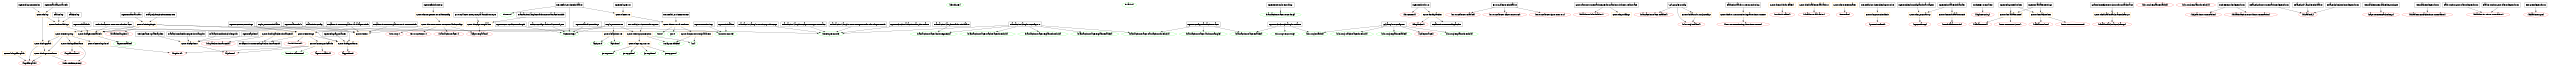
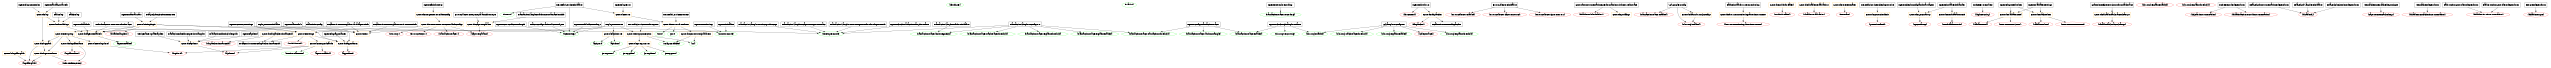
  digraph {
    node [color=black shape=box]
    "[agent_enabled]" [color=green shape=""]
    "[developer_mode]" [color=green shape=""]
    "[developer]" [color=green shape=""]
    "[monitor_mode]" [color=green shape=""]
    "[monitor_daemons]" [color=green shape=""]
    "[enabled]" [color=green shape=""]
    "[slow_sql.explain_threshold]" [color=green shape=""]
    "[slow_sql.stack_trace_threshold]" [color=green shape=""]
    "[slow_sql.explain_enabled]" [color=green shape=""]
    "[slow_sql.enabled]" [color=green shape=""]
    "[slow_sql.record_sql]" [color=green shape=""]
    "[transaction_tracer.limit_segments]" [color=green shape=""]
    "[transaction_tracer.stack_trace_threshold]" [color=green shape=""]
    "[transaction_tracer.explain_threshold]" [color=green shape=""]
    "[transaction_tracer.explain_enabled]" [color=green shape=""]
    "[transaction_tracer.transaction_threshold]" [color=green shape=""]
    "[transaction_tracer.record_sql]" [color=green shape=""]
    "[transaction_tracer.random_sample]" [color=green shape=""]
    "[transaction_tracer.enabled]" [color=green shape=""]
    "[license_key]" [color=green shape=""]
    "[ssl]" [color=green shape=""]
    "[verify_certificate]" [color=green shape=""]
    "[api_host]" [color=green shape=""]
    "[api_port]" [color=green shape=""]
    "[proxy_host]" [color=green shape=""]
    "[proxy_port]" [color=green shape=""]
    "[proxy_user]" [color=green shape=""]
    "[proxy_pass]" [color=green shape=""]
    "[host]" [color=green shape=""]
    "[port]" [color=green shape=""]
    "[timeout]" [color=green shape=""]
    "{agent_enabled}" [color=red shape=""]
    "{force_send}" [color=red shape=""]
    "{error_collector.enabled}" [color=red shape=""]
    "{error_collector.capture_source}" [color=red shape=""]
    "{error_collector.ignore_errors}" [color=red shape=""]
    "{disable_mobile_headers}" [color=red shape=""]
    "{collect_traces}" [color=red shape=""]
    "{transaction_tracer.enabled}" [color=red shape=""]
    "{capture_params}" [color=red shape=""]
    "{browser_monitoring.auto_instrument}" [color=red shape=""]
    "{multi_threaded}" [color=red shape=""]
    "{disable_serialization}" [color=red shape=""]
    "{textmate}" [color=red shape=""]
    "{post_size_limit}" [color=red shape=""]
    "{sync_startup}" [color=red shape=""]
    "{send_data_on_exit}" [color=red shape=""]
    "{log_level}" [color=red shape=""]
    "{log_file_path}" [color=red shape=""]
    "{log_file_name}" [color=red shape=""]
    "{high_security}" [color=red shape=""]
    "{apdex_t}" [color=red shape=""]
    "{dispatcher_instance_id}" [color=red shape=""]
    "{dispatcher}" [color=red shape=""]
    "{app_name}" [color=red shape=""]
    "{validate_seed}" [color=red shape=""]
    "{NR_VALIDATE_SEED}" [color=red shape=""]
    "{validate_token}" [color=red shape=""]
    "{NR_VALIDATE_TOKEN}" [color=red shape=""]
    "{disable_backtrace_cleanup}" [color=red shape=""]
    "{slow_sql.enabled}" [color=red shape=""]
    "{slow_sql.explain_enabled}" [color=red shape=""]
    "{slow_sql.explain_threshold}" [color=red shape=""]
    "{skip_ar_instrumentation}" [color=red shape=""]
    "{disable_activerecord_instrumentation}" [color=red shape=""]
    "{disable_dj}" [color=red shape=""]
    "{capture_memcache_keys}" [color=red shape=""]
    "{disable_memcache_instrumentation}" [color=red shape=""]
    "{disable_view_instrumentation}" [color=red shape=""]
    "{disable_resque}" [color=red shape=""]
    "{multi_homed}" [color=red shape=""]
    "{NEW_RELIC_LOG}" [color=red shape=""]
    "{slow_sql*}" [color=red shape=""]
    "{error_collector*}" [color=red shape=""]
    "{transaction_tracer*}" [color=red shape=""]
    "{disable_samplers}" [color=red shape=""]
    "Control#init_plugin" [color=orange]
    "Control#agent_enabled?" [color=orange]
    "Control#settings" [color=orange]
    "Control#setup_log" [color=orange]
    "Control#env" [color=orange]
    "Control#merge_defaults" [color=orange]
    "LocalEnvironment#dispatcher_instance_id"
    "Control#app_names" [color=orange]
    "Control#set_log_level!" [color=orange]
    "Control#log_path" [color=orange]
    "Control#log_to_stdout?" [color=orange]
    "Control#log_file_name" [color=orange]
    "Control#apdex_t" [color=orange]
    "Control#capture_params" [color=orange]
    "Control#browser_monitoring_auto_instrument?" [color=orange]
    "Control#multi_threaded?" [color=orange]
    "Control#disable_serialization?" [color=orange]
    "Control#use_textmate?" [color=orange]
    "Control#post_size_limit" [color=orange]
    "Control#sync_startup" [color=orange]
    "Control#send_data_on_exit" [color=orange]
    "Control#dispatcher_instance_id" [color=orange]
    "Control#dispatcher" [color=orange]
    "LocalEnvironment#dispatcher"
    "Control#validate_seed" [color=orange]
    n102 [color=orange label="Control#stack_token"]
    "Control#log_file_path" [color=orange]
    "Control#disable_backtrace_cleanup?" [color=orange]
    "Control#has_slow_sql_config?" [color=orange]
    "Control#api_server" [color=orange]
    "Control#proxy_server" [color=orange]
    "Control#server_from_host" [color=orange]
    "Control#convert_to_ip_address" [color=orange]
    "Control#remove_server_controlled_configs" [color=orange]
    "Control#http_connection" [color=orange]
    "Control#server" [color=orange]
    "Control#merge_server_side_config" [color=orange]
    "Control#should_log?" [color=orange]
    "Control#log!" [color=orange]
    "Control#profiling?" [color=orange]
    "LocalEnvironment#gather_ar_adapter_info"
    "LocalEnvironment#gather_environment_info"
    "Agent#initialize"
    "Agent#after_fork"
    "Agent#disabled?"
    "Agent#shutdown"
-   "Agent#has_license_key?"
+   "Agent#has_license_key?" [label="Agent#mobile_license_key?"]
    "Agent#correct_license_length"
    "Agent#apdex_f"
    "Agent#check_config_and_start_agent"
    "Agent#install_exit_handler"
    "Agent#log_app_names"
    "Agent#connect_settings"
    "Agent#log_seed_token"
    "Agent#log_error"
    "Agent#monitoring?"
    "Agent#check_trasaction_sampler_status"
    "Agent#check_sql_sampler_status"
    "Agent#config_transaction_tracer"
    "Agent#set_sql_recording!"
    "Agent#already_started?"
    "Agent#log_connection"
    "Agent#manual_start"
    "MethodTracer#remove_method_tracer"
    "ErrorCollector#initialize"
    "ErrorCollector#request_params_from_opts"
    "ControllerInstrumentation#perform_action_with_newrelic_trace"
    "NewRelicService#initialize"
    "NewRelicService#check_post_size"
    "NewRelicService#connect"
    "NewRelicService#send_request"
    "SqlSampler#configure!"
    "SqlSqmpler.config"
    "TransactionSampler#configure!"
    "TransactionSampler#notice_push_scope"
    "TransactionSampler#capture_segment_trace"
    "TransactionSampler#store_segment_for_developer_mode"
    n154 [label="NoticeError#collect"]
    "BeaconConfiguration#license_bytes"
    "ActiveRecord#depends_on"
    "DelayedJobInstrumentation#depends_on"
    "Memcache#memcache_key_snippet"
    "Memcache#depends_on"
    "Rails::ActionController#depends_on"
    "Rails3::ActionController#depends_on"
    "Resque#depends_on"
    "DelayedJobSampler#initialize"
    "DelayedJobInjection#depends_on"
    "MetricFrame.update_apdex"
    "TranactionInfo#force_persist_sample?"
    "TranactionInfo#include_guid?"
    "TransactionSampleBuilder#initialize"
    "TransactionSampleBuilder#set_transaction_info"
    "Rails#install_browser_monitoring"
    "Rails#log!"
    "Rails3#log!"
    "CollectionHelper#strip_nr_from_backtrace"
    "Deployments#initialize"
    "Agent#validate_settings"
    "Agent#finish_setup"
    "Rails#init_config"
    "DelayedJobInjection#executes"
    "Deployments#run"
    "Control#init_plugin" -> "{disable_samplers}"
    "Control#init_plugin" -> "Control#agent_enabled?"
    "Control#init_plugin" -> "Control#settings"
    "Control#init_plugin" -> "Control#setup_log"
    "Control#init_plugin" -> "Control#env"
    "Control#agent_enabled?" -> "[agent_enabled]"
    "Control#settings" -> "{multi_homed}"
    "Control#settings" -> "Control#merge_defaults"
    "Control#settings" -> "LocalEnvironment#dispatcher_instance_id"
    "Control#settings" -> "Control#app_names"
    "Control#setup_log" -> "Control#set_log_level!"
    "Control#setup_log" -> "Control#log_path"
    "Control#setup_log" -> "Control#log_to_stdout?"
    "Control#setup_log" -> "Control#log_file_name"
    "Control#merge_defaults" -> "[monitor_daemons]"
    "Control#merge_defaults" -> "{agent_enabled}"
    "Control#merge_defaults" -> "{log_level}"
    "Control#merge_defaults" -> "{apdex_t}"
    "Control#app_names" -> "{app_name}"
    "Control#set_log_level!" -> "{log_level}"
    "Control#log_path" -> "{log_file_path}"
    "Control#log_path" -> "Control#log_to_stdout?"
    "Control#log_to_stdout?" -> "{log_file_path}"
    "Control#log_to_stdout?" -> "{NEW_RELIC_LOG}"
    "Control#log_file_name" -> "{log_file_name}"
    "Control#log_file_name" -> "{NEW_RELIC_LOG}"
    "Control#apdex_t" -> "{apdex_t}"
    "Control#capture_params" -> "{capture_params}"
    "Control#browser_monitoring_auto_instrument?" -> "{browser_monitoring.auto_instrument}"
    "Control#multi_threaded?" -> "{multi_threaded}"
    "Control#disable_serialization?" -> "{disable_serialization}"
    "Control#use_textmate?" -> "{textmate}"
    "Control#post_size_limit" -> "{post_size_limit}"
    "Control#sync_startup" -> "{sync_startup}"
    "Control#send_data_on_exit" -> "{send_data_on_exit}"
    "Control#dispatcher_instance_id" -> "{dispatcher_instance_id}"
    "Control#dispatcher_instance_id" -> "LocalEnvironment#dispatcher_instance_id"
    "Control#dispatcher" -> "{dispatcher}"
    "Control#dispatcher" -> "LocalEnvironment#dispatcher"
    "Control#validate_seed" -> "{validate_seed}"
    "Control#validate_seed" -> "{NR_VALIDATE_SEED}"
    n102 -> "{validate_token}"
    n102 -> "{NR_VALIDATE_TOKEN}"
    "Control#log_file_path" -> "{log_file_path}"
    "Control#disable_backtrace_cleanup?" -> "{disable_backtrace_cleanup}"
    "Control#has_slow_sql_config?" -> "{slow_sql.enabled}"
    "Control#api_server" -> "[api_host]"
    "Control#api_server" -> "[api_port]"
    "Control#proxy_server" -> "[proxy_host]"
    "Control#proxy_server" -> "[proxy_port]"
    "Control#proxy_server" -> "[proxy_user]"
    "Control#proxy_server" -> "[proxy_pass]"
    "Control#server_from_host" -> "[host]"
    "Control#server_from_host" -> "[port]"
    "Control#server_from_host" -> "Control#convert_to_ip_address"
    "Control#convert_to_ip_address" -> "[ssl]"
    "Control#convert_to_ip_address" -> "[verify_certificate]"
    "Control#remove_server_controlled_configs" -> "{capture_params}"
    "Control#remove_server_controlled_configs" -> "{slow_sql*}"
    "Control#remove_server_controlled_configs" -> "{error_collector*}"
    "Control#remove_server_controlled_configs" -> "{transaction_tracer*}"
    "Control#remove_server_controlled_configs" -> "Control#settings"
    "Control#http_connection" -> "[ssl]"
    "Control#http_connection" -> "[verify_certificate]"
    "Control#http_connection" -> "Control#proxy_server"
    "Control#server" -> "Control#server_from_host"
    "Control#merge_server_side_config" -> "Control#remove_server_controlled_configs"
    "Control#should_log?" -> "Control#agent_enabled?"
    "Control#log!" -> "Control#log_path"
    "Control#log!" -> "Control#should_log?"
    "LocalEnvironment#gather_ar_adapter_info" -> "Control#env"
    "LocalEnvironment#gather_environment_info" -> "Control#env"
    "Agent#initialize" -> "[monitor_mode]"
    "Agent#after_fork" -> "[monitor_mode]"
    "Agent#after_fork" -> "Control#agent_enabled?"
    "Agent#disabled?" -> "Control#agent_enabled?"
    "Agent#shutdown" -> "{force_send}"
    "Agent#shutdown" -> "Control#dispatcher"
    "Agent#has_license_key?" -> "[license_key]"
    "Agent#correct_license_length" -> "[license_key]"
    "Agent#apdex_f" -> "Control#apdex_t"
    "Agent#check_config_and_start_agent" -> "Control#sync_startup"
    "Agent#install_exit_handler" -> "Control#sync_startup"
    "Agent#install_exit_handler" -> "Control#send_data_on_exit"
    "Agent#log_app_names" -> "Control#app_names"
    "Agent#connect_settings" -> "Control#settings"
    "Agent#connect_settings" -> "Control#app_names"
    "Agent#log_seed_token" -> "Control#validate_seed"
    "Agent#log_seed_token" -> n102
    "Agent#log_error" -> "Control#server"
    "Agent#monitoring?" -> "[monitor_mode]"
    "Agent#check_trasaction_sampler_status" -> "[developer_mode]"
    "Agent#check_sql_sampler_status" -> "[slow_sql.enabled]"
    "Agent#check_sql_sampler_status" -> "[slow_sql.record_sql]"
    "Agent#check_sql_sampler_status" -> "[transaction_tracer.enabled]"
    "Agent#config_transaction_tracer" -> "[transaction_tracer.transaction_threshold]"
    "Agent#config_transaction_tracer" -> "[transaction_tracer.random_sample]"
    "Agent#config_transaction_tracer" -> "[transaction_tracer.enabled]"
    "Agent#set_sql_recording!" -> "[transaction_tracer.record_sql]"
    "Agent#already_started?" -> "Control#log!"
    "Agent#log_connection" -> "Control#log!"
    "Agent#manual_start" -> "Control#init_plugin"
    "MethodTracer#remove_method_tracer" -> "Control#agent_enabled?"
    "ErrorCollector#initialize" -> "{error_collector.enabled}"
    "ErrorCollector#initialize" -> "{error_collector.capture_source}"
    "ErrorCollector#initialize" -> "{error_collector.ignore_errors}"
    "ErrorCollector#request_params_from_opts" -> "Control#capture_params"
    "ControllerInstrumentation#perform_action_with_newrelic_trace" -> "{disable_mobile_headers}"
    "ControllerInstrumentation#perform_action_with_newrelic_trace" -> "Control#profiling?"
    "NewRelicService#initialize" -> "[license_key]"
    "NewRelicService#initialize" -> "[timeout]"
    "NewRelicService#initialize" -> "Control#server"
    "NewRelicService#check_post_size" -> "Control#post_size_limit"
    "NewRelicService#connect" -> "Control#server_from_host"
    "NewRelicService#send_request" -> "Control#http_connection"
    "SqlSampler#configure!" -> "[slow_sql.explain_threshold]"
    "SqlSampler#configure!" -> "[slow_sql.stack_trace_threshold]"
    "SqlSampler#configure!" -> "[slow_sql.explain_enabled]"
    "SqlSampler#configure!" -> "[slow_sql.enabled]"
    "SqlSampler#configure!" -> "{collect_traces}"
    "SqlSqmpler.config" -> "{transaction_tracer.enabled}"
    "SqlSqmpler.config" -> "{slow_sql.enabled}"
    "SqlSqmpler.config" -> "Control#has_slow_sql_config?"
    "TransactionSampler#configure!" -> "[developer_mode]"
    "TransactionSampler#configure!" -> "[transaction_tracer.limit_segments]"
    "TransactionSampler#configure!" -> "[transaction_tracer.stack_trace_threshold]"
    "TransactionSampler#configure!" -> "[transaction_tracer.explain_threshold]"
    "TransactionSampler#configure!" -> "[transaction_tracer.explain_enabled]"
    "TransactionSampler#configure!" -> "[transaction_tracer.transaction_threshold]"
    "TransactionSampler#notice_push_scope" -> "[developer_mode]"
    "TransactionSampler#capture_segment_trace" -> "[developer_mode]"
    "TransactionSampler#store_segment_for_developer_mode" -> "[developer_mode]"
    n154 -> "{high_security}"
    "BeaconConfiguration#license_bytes" -> "[license_key]"
    "ActiveRecord#depends_on" -> "{skip_ar_instrumentation}"
    "ActiveRecord#depends_on" -> "{disable_activerecord_instrumentation}"
    "DelayedJobInstrumentation#depends_on" -> "{disable_dj}"
    "Memcache#memcache_key_snippet" -> "{capture_memcache_keys}"
    "Memcache#depends_on" -> "{disable_memcache_instrumentation}"
    "Rails::ActionController#depends_on" -> "{disable_view_instrumentation}"
    "Rails3::ActionController#depends_on" -> "{disable_view_instrumentation}"
    "Resque#depends_on" -> "{disable_resque}"
    "DelayedJobSampler#initialize" -> "{disable_dj}"
    "DelayedJobInjection#depends_on" -> "{disable_dj}"
    "MetricFrame.update_apdex" -> "Control#apdex_t"
    "TranactionInfo#force_persist_sample?" -> "Control#apdex_t"
    "TranactionInfo#include_guid?" -> "Control#apdex_t"
    "TransactionSampleBuilder#initialize" -> "[transaction_tracer.limit_segments]"
    "TransactionSampleBuilder#set_transaction_info" -> "Control#capture_params"
    "Rails#install_browser_monitoring" -> "Control#browser_monitoring_auto_instrument?"
    "Rails#log!" -> "Control#should_log?"
    "Rails3#log!" -> "Control#should_log?"
    "CollectionHelper#strip_nr_from_backtrace" -> "Control#disable_backtrace_cleanup?"
    "Deployments#initialize" -> "Control#env"
    "Deployments#initialize" -> "Control#app_names"
    "Agent#validate_settings" -> "Control#validate_seed"
    "Agent#validate_settings" -> n102
    "Agent#finish_setup" -> "Control#merge_server_side_config"
    "Rails#init_config" -> "[developer_mode]"
    "Rails#init_config" -> "Control#agent_enabled?"
    "DelayedJobInjection#executes" -> "Control#init_plugin"
    "Deployments#run" -> "[license_key]"
    "Deployments#run" -> "Control#env"
    "Deployments#run" -> "Control#api_server"
    "Deployments#run" -> "Control#http_connection"
  }
